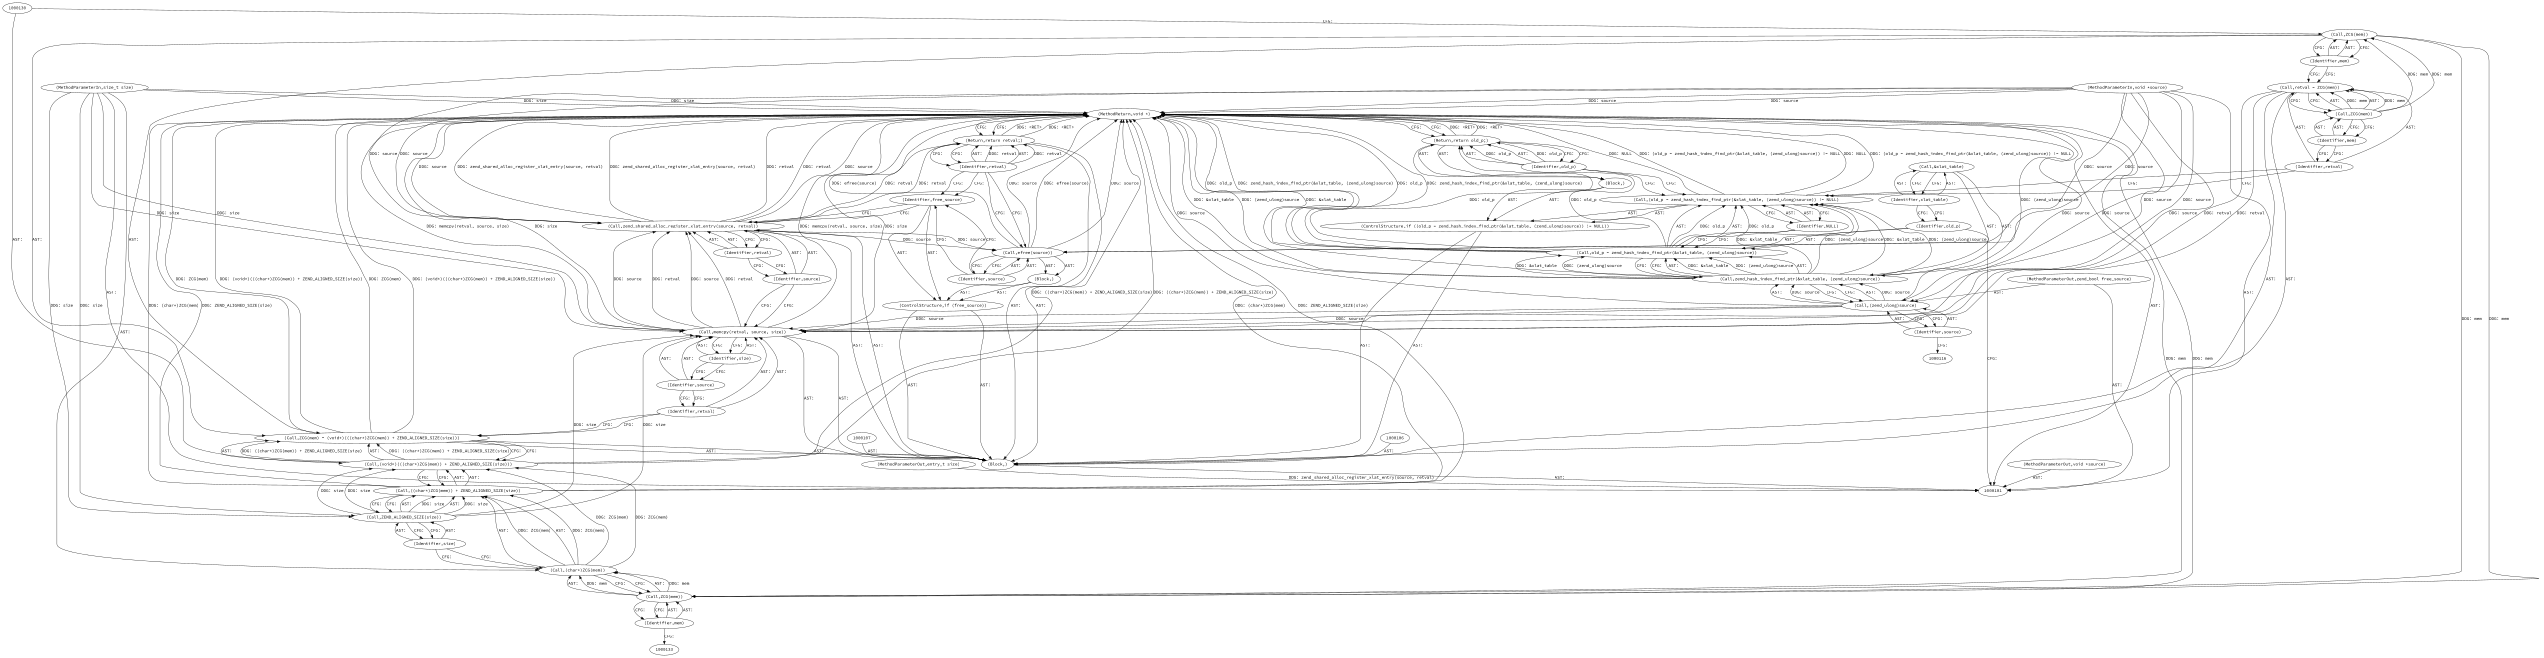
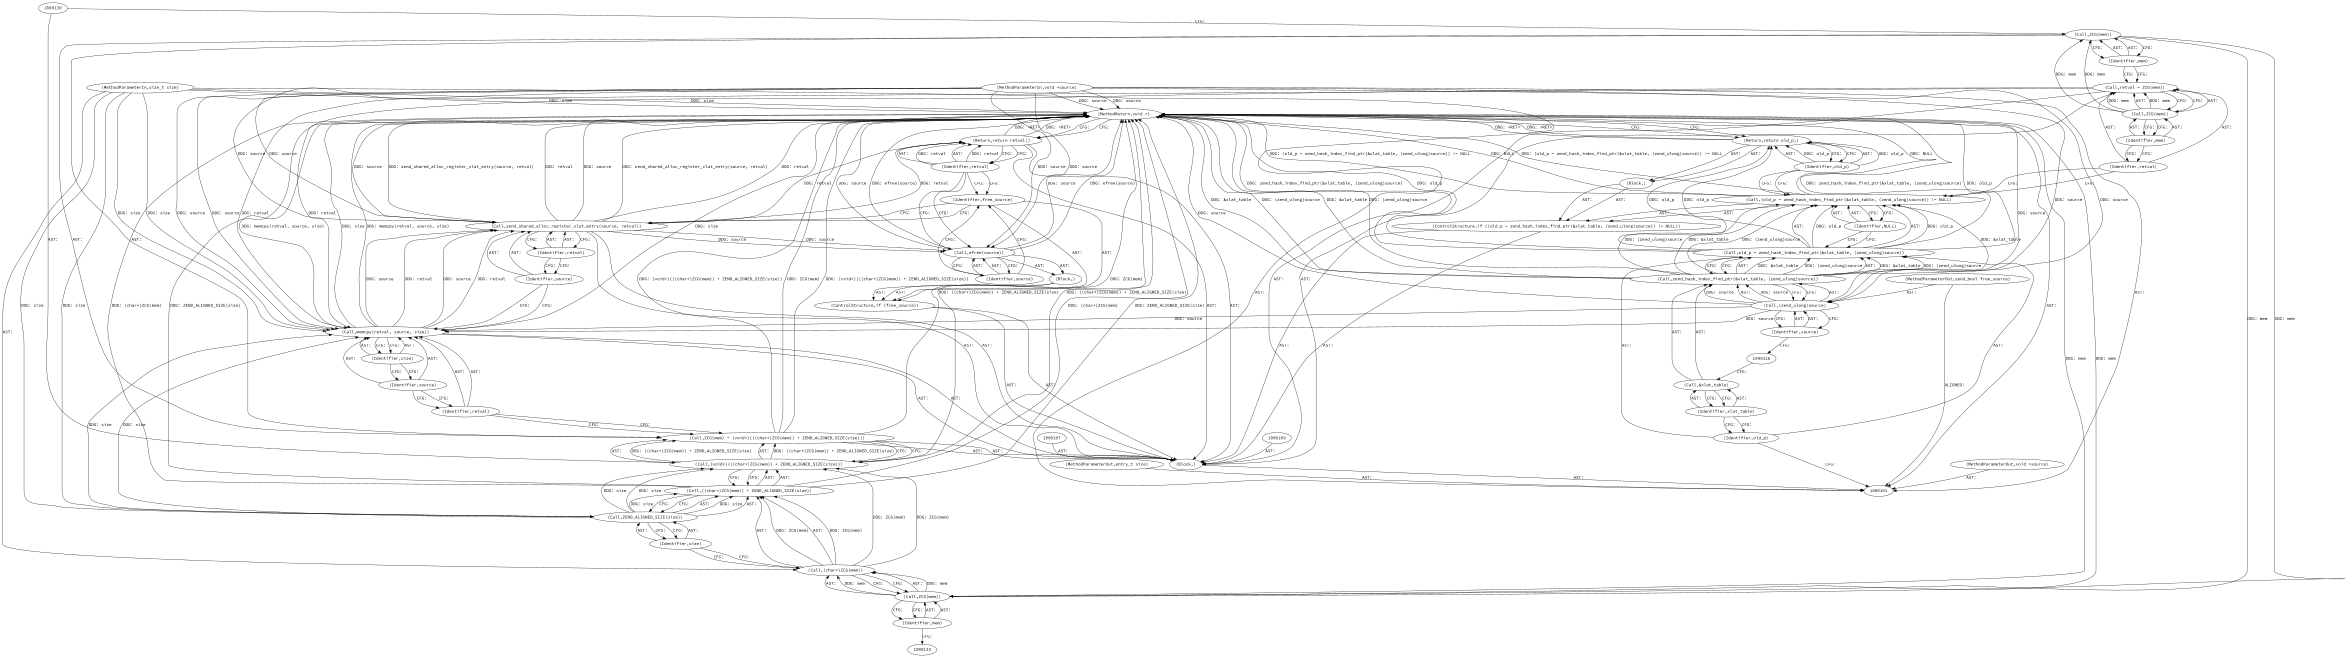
  digraph {
    fontname="Source Code Pro"
    node [fontname="Source Code Pro"]
    edge [fontname="Source Code Pro"]
    n1 [label="(MethodReturn,void *)"]
    n2 [label="(Return,return retval;)"]
    n3 [label="(Return,return old_p;)"]
    1000101
    n5 [label="(Block,)"]
    n6 [label="(Identifier,retval)"]
    n7 [label="(Block,)"]
    n8 [label="(Identifier,old_p)"]
    n9 [label="(MethodParameterIn,void *source)"]
    n10 [label="(Call,memcpy(retval, source, size))"]
    n11 [label="(Call,zend_shared_alloc_register_xlat_entry(source, retval))"]
    n12 [label="(Call,efree(source))"]
    n13 [label="(Call,(zend_ulong)source)"]
    n14 [label="(Identifier,size)"]
    n15 [label="(Identifier,retval)"]
    n16 [label="(Block,)"]
    n17 [label="(Identifier,source)"]
    n18 [label="(Call,zend_hash_index_find_ptr(&xlat_table, (zend_ulong)source))"]
    n19 [label="(Identifier,source)"]
    n20 [label="(MethodParameterOut,void *source)"]
    n21 [label="(MethodParameterIn,size_t size)"]
    n22 [label="(Call,ZEND_ALIGNED_SIZE(size))"]
    n23 [label="(Call,(char*)ZCG(mem))"]
    n24 [label="(Call,(void*)(((char*)ZCG(mem)) + ZEND_ALIGNED_SIZE(size)))"]
    n25 [label="(Call,((char*)ZCG(mem)) + ZEND_ALIGNED_SIZE(size))"]
    n26 [label="(Identifier,size)"]
    n27 [label="(MethodParameterOut,entry_t size)"]
    n28 [label="(MethodParameterOut,zend_bool free_source)"]
    n29 [label="(Identifier,mem)"]
    n30 [label="(Call,ZCG(mem))"]
    n31 [label="(Call,retval = ZCG(mem))"]
    n32 [label="(Call,ZCG(mem) = (void*)(((char*)ZCG(mem)) + ZEND_ALIGNED_SIZE(size)))"]
    n33 [label="(Call,ZCG(mem))"]
    n34 [label="(Call,ZCG(mem))"]
    n35 [label="(Identifier,mem)"]
    1000133
    n37 [label="(Identifier,retval)"]
    n38 [label="(Identifier,source)"]
    n39 [label="(Identifier,source)"]
    n40 [label="(Identifier,free_source)"]
    n41 [label="(ControlStructure,if (free_source))"]
    n42 [label="(ControlStructure,if ((old_p = zend_hash_index_find_ptr(&xlat_table, (zend_ulong)source)) != NULL))"]
    n43 [label="(Call,(old_p = zend_hash_index_find_ptr(&xlat_table, (zend_ulong)source)) != NULL)"]
    n44 [label="(Call,old_p = zend_hash_index_find_ptr(&xlat_table, (zend_ulong)source))"]
    n45 [label="(Identifier,NULL)"]
    n46 [label="(Call,&xlat_table)"]
    n47 [label="(Identifier,xlat_table)"]
    n48 [label="(Identifier,old_p)"]
    1000116
    n50 [label="(Identifier,mem)"]
    n51 [label="(Identifier,retval)"]
    1000130
    1000106
    1000107
    n1 -> n2 [label="CFG: "]
    n1 -> n2 [label="CFG: "]
    n1 -> n3 [label="CFG: "]
    n1 -> n3 [label="CFG: "]
    n1 -> 1000101 [label="AST: "]
    n2 -> n1 [label="DDG: <RET>"]
    n2 -> n1 [label="DDG: <RET>"]
    n2 -> n5 [label="AST: "]
    n2 -> n5 [label="AST: "]
    n2 -> n6 [label="CFG: "]
    n2 -> n6 [label="CFG: "]
    n3 -> n1 [label="DDG: <RET>"]
    n3 -> n1 [label="DDG: <RET>"]
    n3 -> n7 [label="AST: "]
    n3 -> n7 [label="AST: "]
    n3 -> n8 [label="CFG: "]
    n3 -> n8 [label="CFG: "]
    n5 -> 1000101 [label="AST: "]
    n6 -> n2 [label="AST: "]
    n6 -> n2 [label="DDG: retval"]
    n6 -> n2 [label="AST: "]
    n6 -> n2 [label="DDG: retval"]
    n6 -> n12 [label="CFG: "]
    n6 -> n12 [label="CFG: "]
    n6 -> n40 [label="CFG: "]
    n6 -> n40 [label="CFG: "]
    n7 -> n42 [label="AST: "]
    n7 -> n42 [label="AST: "]
    n8 -> n3 [label="AST: "]
    n8 -> n3 [label="DDG: old_p"]
    n8 -> n3 [label="AST: "]
    n8 -> n3 [label="DDG: old_p"]
    n8 -> n43 [label="CFG: "]
    n8 -> n43 [label="CFG: "]
    n9 -> n1 [label="DDG: source"]
    n9 -> n1 [label="DDG: source"]
    n9 -> 1000101 [label="AST: "]
    n9 -> n10 [label="DDG: source"]
    n9 -> n10 [label="DDG: source"]
    n9 -> n11 [label="DDG: source"]
    n9 -> n11 [label="DDG: source"]
    n9 -> n12 [label="DDG: source"]
    n9 -> n12 [label="DDG: source"]
    n9 -> n13 [label="DDG: source"]
    n9 -> n13 [label="DDG: source"]
    n10 -> n1 [label="DDG: memcpy(retval, source, size)"]
    n10 -> n1 [label="DDG: size"]
    n10 -> n1 [label="DDG: memcpy(retval, source, size)"]
    n10 -> n1 [label="DDG: size"]
    n10 -> n5 [label="AST: "]
    n10 -> n5 [label="AST: "]
    n10 -> n11 [label="DDG: source"]
    n10 -> n11 [label="DDG: retval"]
    n10 -> n11 [label="DDG: source"]
    n10 -> n11 [label="DDG: retval"]
    n10 -> n14 [label="CFG: "]
    n10 -> n14 [label="CFG: "]
    n11 -> n1 [label="DDG: zend_shared_alloc_register_xlat_entry(source, retval)"]
    n11 -> n1 [label="DDG: retval"]
    n11 -> n1 [label="DDG: source"]
    n11 -> n1 [label="DDG: zend_shared_alloc_register_xlat_entry(source, retval)"]
    n11 -> n1 [label="DDG: retval"]
    n11 -> n1 [label="DDG: source"]
    n11 -> n2 [label="DDG: retval"]
    n11 -> n2 [label="DDG: retval"]
    n11 -> n5 [label="AST: "]
    n11 -> n5 [label="AST: "]
    n11 -> n12 [label="DDG: source"]
    n11 -> n12 [label="DDG: source"]
    n11 -> n15 [label="CFG: "]
    n11 -> n15 [label="CFG: "]
    n12 -> n1 [label="DDG: source"]
    n12 -> n1 [label="DDG: efree(source)"]
    n12 -> n1 [label="DDG: source"]
    n12 -> n1 [label="DDG: efree(source)"]
    n12 -> n16 [label="AST: "]
    n12 -> n16 [label="AST: "]
    n12 -> n17 [label="CFG: "]
    n12 -> n17 [label="CFG: "]
    n13 -> n1 [label="DDG: source"]
    n13 -> n1 [label="DDG: source"]
    n13 -> n10 [label="DDG: source"]
    n13 -> n10 [label="DDG: source"]
    n13 -> n18 [label="AST: "]
    n13 -> n18 [label="DDG: source"]
    n13 -> n18 [label="AST: "]
    n13 -> n18 [label="DDG: source"]
    n13 -> n19 [label="CFG: "]
    n13 -> n19 [label="CFG: "]
    n14 -> n10 [label="AST: "]
    n14 -> n10 [label="AST: "]
    n14 -> n38 [label="CFG: "]
    n14 -> n38 [label="CFG: "]
    n15 -> n11 [label="AST: "]
    n15 -> n11 [label="AST: "]
    n15 -> n39 [label="CFG: "]
    n15 -> n39 [label="CFG: "]
    n16 -> n41 [label="AST: "]
    n16 -> n41 [label="AST: "]
    n17 -> n12 [label="AST: "]
    n17 -> n12 [label="AST: "]
    n17 -> n40 [label="CFG: "]
    n17 -> n40 [label="CFG: "]
    n18 -> n1 [label="DDG: (zend_ulong)source"]
    n18 -> n1 [label="DDG: &xlat_table"]
    n18 -> n1 [label="DDG: (zend_ulong)source"]
    n18 -> n1 [label="DDG: &xlat_table"]
    n18 -> n13 [label="CFG: "]
    n18 -> n13 [label="CFG: "]
    n18 -> n43 [label="DDG: &xlat_table"]
    n18 -> n43 [label="DDG: (zend_ulong)source"]
    n18 -> n43 [label="DDG: &xlat_table"]
    n18 -> n43 [label="DDG: (zend_ulong)source"]
    n18 -> n44 [label="AST: "]
    n18 -> n44 [label="DDG: &xlat_table"]
    n18 -> n44 [label="DDG: (zend_ulong)source"]
    n18 -> n44 [label="AST: "]
    n18 -> n44 [label="DDG: &xlat_table"]
    n18 -> n44 [label="DDG: (zend_ulong)source"]
    n19 -> n13 [label="AST: "]
    n19 -> n13 [label="AST: "]
    n19 -> 1000116 [label="CFG: "]
    n20 -> 1000101 [label="AST: "]
    n21 -> n1 [label="DDG: size"]
    n21 -> n1 [label="DDG: size"]
    n21 -> 1000101 [label="AST: "]
    n21 -> n10 [label="DDG: size"]
    n21 -> n10 [label="DDG: size"]
    n21 -> n22 [label="DDG: size"]
    n21 -> n22 [label="DDG: size"]
    n21 -> n23 [label="AST: "]
    n22 -> n10 [label="DDG: size"]
    n22 -> n10 [label="DDG: size"]
    n22 -> n24 [label="DDG: size"]
    n22 -> n24 [label="DDG: size"]
    n22 -> n25 [label="AST: "]
    n22 -> n25 [label="DDG: size"]
    n22 -> n25 [label="AST: "]
    n22 -> n25 [label="DDG: size"]
    n22 -> n26 [label="CFG: "]
    n22 -> n26 [label="CFG: "]
    n23 -> n24 [label="DDG: ZCG(mem)"]
    n23 -> n24 [label="DDG: ZCG(mem)"]
    n23 -> n25 [label="AST: "]
    n23 -> n25 [label="DDG: ZCG(mem)"]
    n23 -> n25 [label="AST: "]
    n23 -> n25 [label="DDG: ZCG(mem)"]
    n23 -> n33 [label="CFG: "]
    n23 -> n33 [label="CFG: "]
    n24 -> n1 [label="DDG: ((char*)ZCG(mem)) + ZEND_ALIGNED_SIZE(size)"]
    n24 -> n1 [label="DDG: ((char*)ZCG(mem)) + ZEND_ALIGNED_SIZE(size)"]
    n24 -> n25 [label="CFG: "]
    n24 -> n25 [label="CFG: "]
    n24 -> n32 [label="AST: "]
    n24 -> n32 [label="DDG: ((char*)ZCG(mem)) + ZEND_ALIGNED_SIZE(size)"]
    n24 -> n32 [label="AST: "]
    n24 -> n32 [label="DDG: ((char*)ZCG(mem)) + ZEND_ALIGNED_SIZE(size)"]
    n25 -> n1 [label="DDG: (char*)ZCG(mem)"]
    n25 -> n1 [label="DDG: ZEND_ALIGNED_SIZE(size)"]
    n25 -> n1 [label="DDG: (char*)ZCG(mem)"]
    n25 -> n1 [label="DDG: ZEND_ALIGNED_SIZE(size)"]
    n25 -> n22 [label="CFG: "]
    n25 -> n22 [label="CFG: "]
    n25 -> n24 [label="AST: "]
    n25 -> n24 [label="AST: "]
    n26 -> n22 [label="AST: "]
    n26 -> n22 [label="AST: "]
    n26 -> n23 [label="CFG: "]
    n26 -> n23 [label="CFG: "]
-   n27 -> 1000101 [label="DDG: zend_shared_alloc_register_xlat_entry(source, retval)"]
-   n28 -> 1000101 [label="AST: "]
+   n27 -> 1000101 [label="AST: "]
+   n28 -> 1000101 [label="ALIGNED: "]
    n28 -> n13 [label="AST: "]
    n29 -> n30 [label="AST: "]
    n29 -> n30 [label="AST: "]
    n29 -> n31 [label="CFG: "]
    n29 -> n31 [label="CFG: "]
    n30 -> n29 [label="CFG: "]
    n30 -> n29 [label="CFG: "]
    n30 -> n32 [label="AST: "]
    n30 -> n32 [label="AST: "]
    n30 -> n33 [label="DDG: mem"]
    n30 -> n33 [label="DDG: mem"]
    n31 -> n5 [label="AST: "]
    n31 -> n5 [label="AST: "]
    n31 -> n10 [label="DDG: retval"]
    n31 -> n10 [label="DDG: retval"]
    n31 -> n34 [label="CFG: "]
    n31 -> n34 [label="CFG: "]
    n32 -> n1 [label="DDG: ZCG(mem)"]
    n32 -> n1 [label="DDG: (void*)(((char*)ZCG(mem)) + ZEND_ALIGNED_SIZE(size))"]
    n32 -> n1 [label="DDG: ZCG(mem)"]
    n32 -> n1 [label="DDG: (void*)(((char*)ZCG(mem)) + ZEND_ALIGNED_SIZE(size))"]
    n32 -> n5 [label="AST: "]
    n32 -> n5 [label="AST: "]
    n32 -> n24 [label="CFG: "]
    n32 -> n24 [label="CFG: "]
    n33 -> n1 [label="DDG: mem"]
    n33 -> n1 [label="DDG: mem"]
    n33 -> n23 [label="AST: "]
    n33 -> n23 [label="DDG: mem"]
    n33 -> n23 [label="AST: "]
    n33 -> n23 [label="DDG: mem"]
    n33 -> n35 [label="CFG: "]
    n33 -> n35 [label="CFG: "]
    n34 -> n30 [label="DDG: mem"]
    n34 -> n30 [label="DDG: mem"]
    n34 -> n31 [label="AST: "]
    n34 -> n31 [label="DDG: mem"]
    n34 -> n31 [label="AST: "]
    n34 -> n31 [label="DDG: mem"]
    n34 -> n50 [label="CFG: "]
    n34 -> n50 [label="CFG: "]
    n35 -> n33 [label="AST: "]
    n35 -> n33 [label="AST: "]
    n35 -> 1000133 [label="CFG: "]
    n37 -> n10 [label="AST: "]
    n37 -> n10 [label="AST: "]
    n37 -> n32 [label="CFG: "]
    n37 -> n32 [label="CFG: "]
    n38 -> n10 [label="AST: "]
    n38 -> n10 [label="AST: "]
    n38 -> n37 [label="CFG: "]
    n38 -> n37 [label="CFG: "]
    n39 -> n10 [label="CFG: "]
    n39 -> n10 [label="CFG: "]
    n39 -> n11 [label="AST: "]
    n39 -> n11 [label="AST: "]
    n40 -> n11 [label="CFG: "]
    n40 -> n11 [label="CFG: "]
    n40 -> n41 [label="AST: "]
    n40 -> n41 [label="AST: "]
    n41 -> n5 [label="AST: "]
    n41 -> n5 [label="AST: "]
    n42 -> n5 [label="AST: "]
    n42 -> n5 [label="AST: "]
    n43 -> n1 [label="DDG: NULL"]
    n43 -> n1 [label="DDG: (old_p = zend_hash_index_find_ptr(&xlat_table, (zend_ulong)source)) != NULL"]
    n43 -> n1 [label="DDG: NULL"]
    n43 -> n1 [label="DDG: (old_p = zend_hash_index_find_ptr(&xlat_table, (zend_ulong)source)) != NULL"]
    n43 -> n42 [label="AST: "]
    n43 -> n42 [label="AST: "]
    n43 -> n45 [label="CFG: "]
    n43 -> n45 [label="CFG: "]
    n44 -> n1 [label="DDG: old_p"]
    n44 -> n1 [label="DDG: zend_hash_index_find_ptr(&xlat_table, (zend_ulong)source)"]
    n44 -> n1 [label="DDG: old_p"]
    n44 -> n1 [label="DDG: zend_hash_index_find_ptr(&xlat_table, (zend_ulong)source)"]
    n44 -> n3 [label="DDG: old_p"]
    n44 -> n3 [label="DDG: old_p"]
    n44 -> n18 [label="CFG: "]
    n44 -> n18 [label="CFG: "]
    n44 -> n43 [label="AST: "]
    n44 -> n43 [label="DDG: old_p"]
    n44 -> n43 [label="AST: "]
    n44 -> n43 [label="DDG: old_p"]
    n45 -> n43 [label="AST: "]
    n45 -> n43 [label="AST: "]
    n45 -> n44 [label="CFG: "]
    n45 -> n44 [label="CFG: "]
    n46 -> n18 [label="AST: "]
    n46 -> n18 [label="AST: "]
    n46 -> n47 [label="CFG: "]
    n46 -> n47 [label="CFG: "]
    n47 -> n46 [label="AST: "]
    n47 -> n46 [label="AST: "]
    n47 -> n48 [label="CFG: "]
    n47 -> n48 [label="CFG: "]
    n48 -> 1000101 [label="CFG: "]
    n48 -> n44 [label="AST: "]
    n48 -> n44 [label="AST: "]
+   1000116 -> n46 [label="CFG: "]
    n50 -> n34 [label="AST: "]
    n50 -> n34 [label="AST: "]
    n50 -> n51 [label="CFG: "]
    n50 -> n51 [label="CFG: "]
    n51 -> n31 [label="AST: "]
    n51 -> n31 [label="AST: "]
    n51 -> n43 [label="CFG: "]
    n51 -> n43 [label="CFG: "]
    1000130 -> n24 [label="AST: "]
    1000130 -> n30 [label="CFG: "]
    1000106 -> n5 [label="AST: "]
    1000107 -> n5 [label="AST: "]
  }
